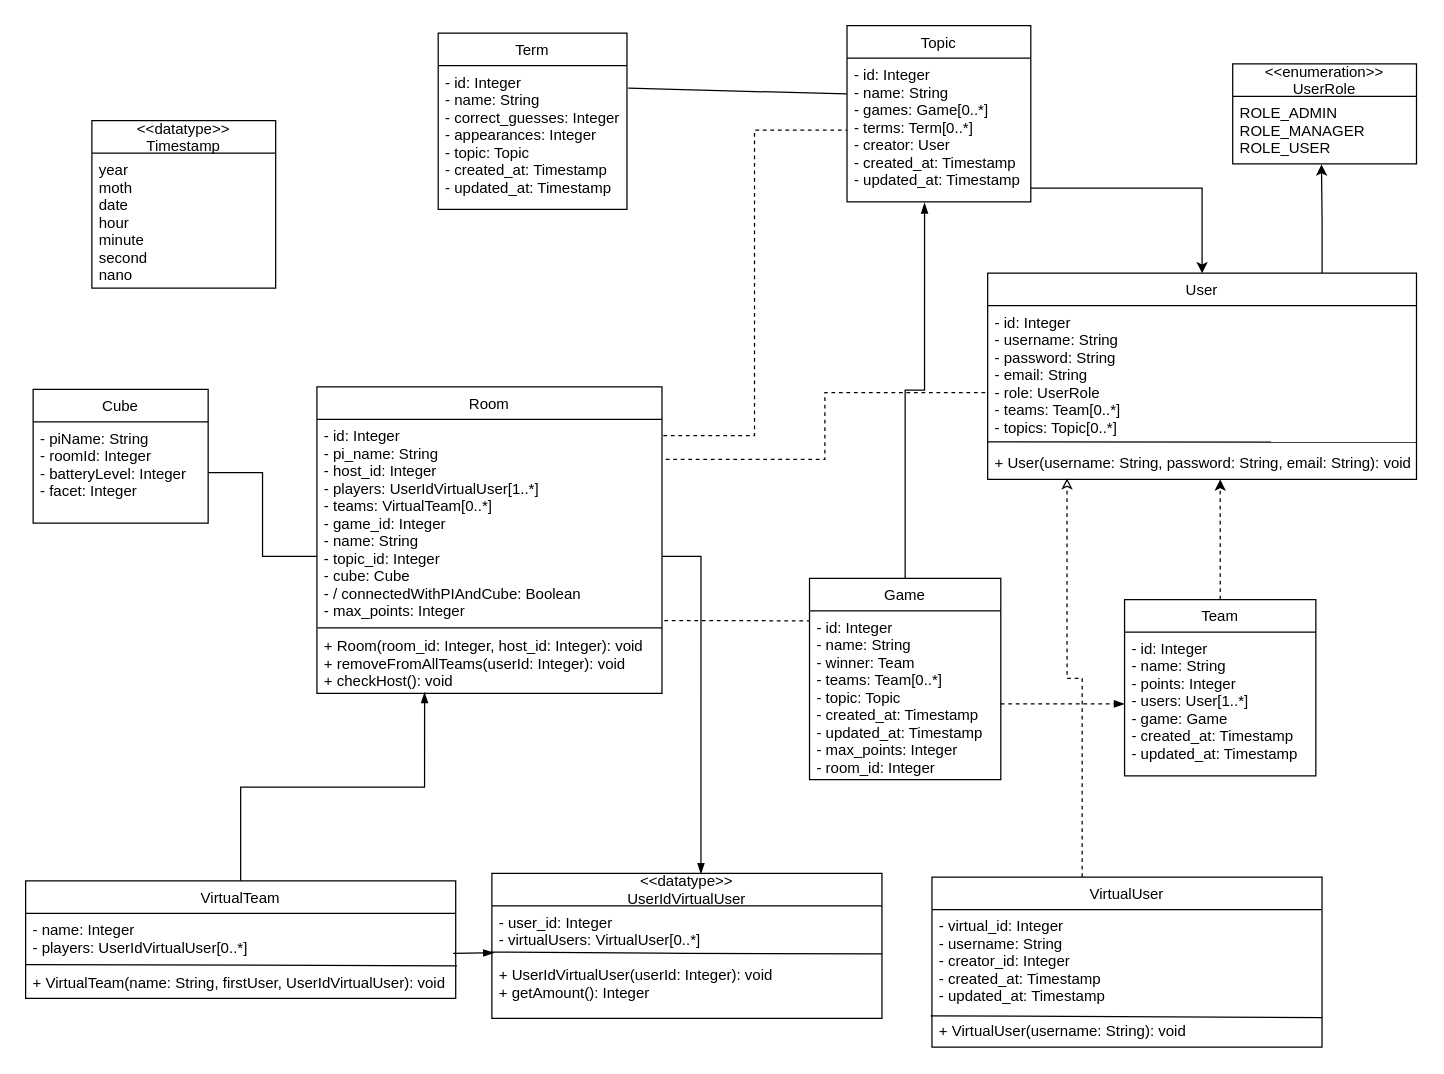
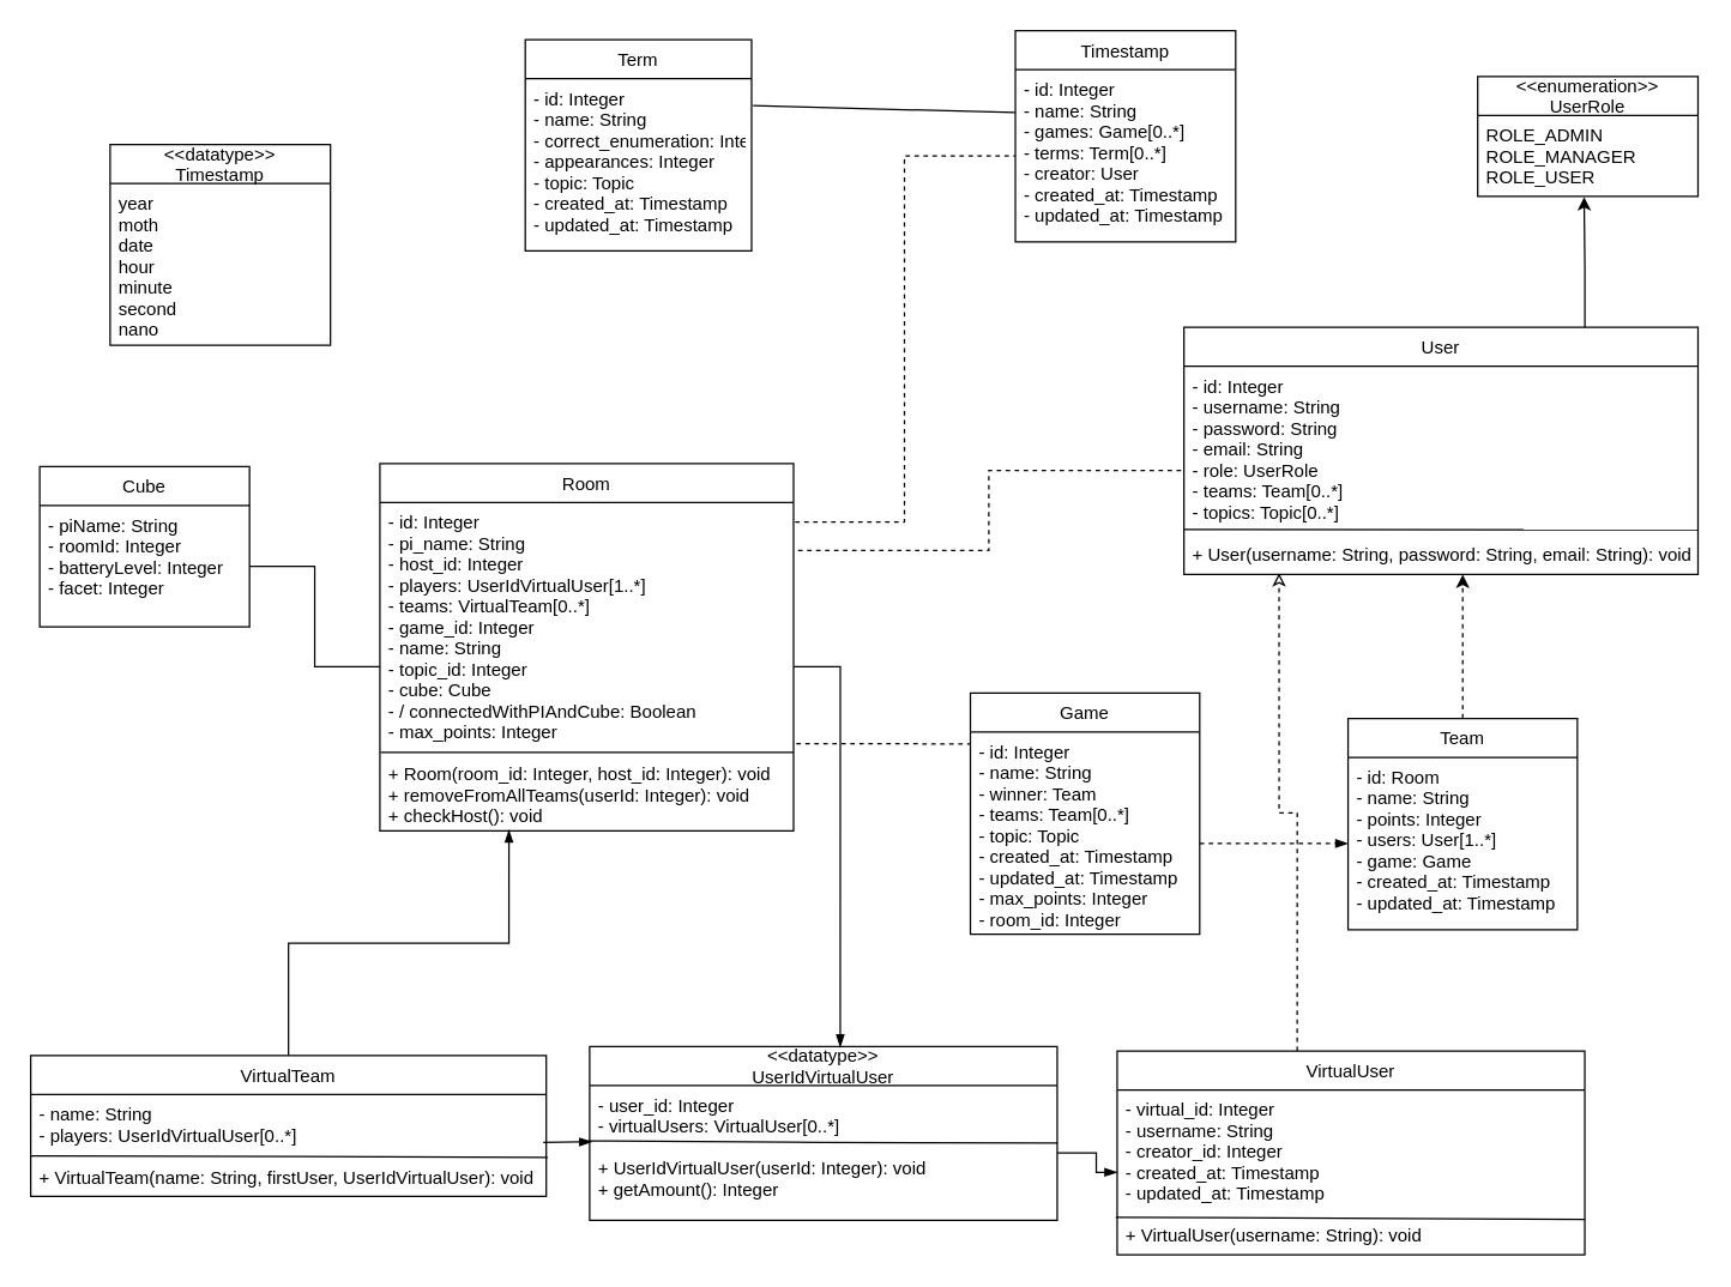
  <mxCell id="0" />
  <mxCell id="1" parent="0" />
  <mxCell id="2" value="Team" style="swimlane;fontStyle=0;childLayout=stackLayout;horizontal=1;startSize=26;fillColor=none;horizontalStack=0;resizeParent=1;resizeParentMax=0;resizeLast=0;collapsible=1;marginBottom=0;" parent="1" vertex="1"><mxGeometry x="899" y="479" width="153" height="141" as="geometry" /></mxCell>
- <mxCell id="3" value="- id: Integer&#10;- name: String&#10;- points: Integer&#10;- users: User[1..*]&#10;- game: Game&#10;- created_at: Timestamp&#10;- updated_at: Timestamp&#10;" style="text;strokeColor=none;fillColor=none;align=left;verticalAlign=top;spacingLeft=4;spacingRight=4;overflow=hidden;rotatable=0;points=[[0,0.5],[1,0.5]];portConstraint=eastwest;" parent="2" vertex="1"><mxGeometry y="26" width="153" height="115" as="geometry" /></mxCell>
+ <mxCell id="3" value="- id: Room&#10;- name: String&#10;- points: Integer&#10;- users: User[1..*]&#10;- game: Game&#10;- created_at: Timestamp&#10;- updated_at: Timestamp&#10;" style="text;strokeColor=none;fillColor=none;align=left;verticalAlign=top;spacingLeft=4;spacingRight=4;overflow=hidden;rotatable=0;points=[[0,0.5],[1,0.5]];portConstraint=eastwest;" parent="2" vertex="1"><mxGeometry y="26" width="153" height="115" as="geometry" /></mxCell>
  <mxCell id="4" value="User" style="swimlane;fontStyle=0;childLayout=stackLayout;horizontal=1;startSize=26;fillColor=none;horizontalStack=0;resizeParent=1;resizeParentMax=0;resizeLast=0;collapsible=1;marginBottom=0;" parent="1" vertex="1"><mxGeometry x="789.5" y="218" width="343" height="165" as="geometry" /></mxCell>
  <mxCell id="5" value="- id: Integer&#10;- username: String&#10;- password: String&#10;- email: String&#10;- role: UserRole&#10;- teams: Team[0..*]&#10;- topics: Topic[0..*]&#10;&#10;+ User(username: String, password: String, email: String): void" style="text;strokeColor=none;fillColor=none;align=left;verticalAlign=top;spacingLeft=4;spacingRight=4;overflow=hidden;rotatable=0;points=[[0,0.5],[1,0.5]];portConstraint=eastwest;" parent="4" vertex="1"><mxGeometry y="26" width="343" height="139" as="geometry" /></mxCell>
  <mxCell id="6" value="" style="endArrow=none;html=1;exitX=0.002;exitY=0.693;exitDx=0;exitDy=0;exitPerimeter=0;entryX=1.001;entryY=0.785;entryDx=0;entryDy=0;entryPerimeter=0;" parent="4" target="5" edge="1"><mxGeometry width="50" height="50" relative="1" as="geometry"><mxPoint x="0.002" y="134.997" as="sourcePoint" /><mxPoint x="171" y="135" as="targetPoint" /></mxGeometry></mxCell>
  <mxCell id="7" value="Room" style="swimlane;fontStyle=0;childLayout=stackLayout;horizontal=1;startSize=26;fillColor=none;horizontalStack=0;resizeParent=1;resizeParentMax=0;resizeLast=0;collapsible=1;marginBottom=0;" parent="1" vertex="1"><mxGeometry x="253" y="309" width="276" height="245" as="geometry" /></mxCell>
  <mxCell id="8" value="- id: Integer&#10;- pi_name: String&#10;- host_id: Integer&#10;- players: UserIdVirtualUser[1..*]&#10;- teams: VirtualTeam[0..*]&#10;- game_id: Integer&#10;- name: String&#10;- topic_id: Integer&#10;- cube: Cube&#10;- / connectedWithPIAndCube: Boolean&#10;- max_points: Integer&#10;&#10;+ Room(room_id: Integer, host_id: Integer): void&#10;+ removeFromAllTeams(userId: Integer): void&#10;+ checkHost(): void&#10;&#10;" style="text;strokeColor=none;fillColor=none;align=left;verticalAlign=top;spacingLeft=4;spacingRight=4;overflow=hidden;rotatable=0;points=[[0,0.5],[1,0.5]];portConstraint=eastwest;" parent="7" vertex="1"><mxGeometry y="26" width="276" height="219" as="geometry" /></mxCell>
  <mxCell id="9" value="" style="endArrow=none;html=1;exitX=0.002;exitY=0.693;exitDx=0;exitDy=0;exitPerimeter=0;entryX=1;entryY=0.693;entryDx=0;entryDy=0;entryPerimeter=0;" parent="7" edge="1"><mxGeometry width="50" height="50" relative="1" as="geometry"><mxPoint x="0.552" y="192.767" as="sourcePoint" /><mxPoint x="276" y="192.767" as="targetPoint" /></mxGeometry></mxCell>
- <mxCell id="10" value="Topic" style="swimlane;fontStyle=0;childLayout=stackLayout;horizontal=1;startSize=26;fillColor=none;horizontalStack=0;resizeParent=1;resizeParentMax=0;resizeLast=0;collapsible=1;marginBottom=0;" parent="1" vertex="1"><mxGeometry x="677" y="20" width="147" height="141" as="geometry" /></mxCell>
+ <mxCell id="10" value="Timestamp" style="swimlane;fontStyle=0;childLayout=stackLayout;horizontal=1;startSize=26;fillColor=none;horizontalStack=0;resizeParent=1;resizeParentMax=0;resizeLast=0;collapsible=1;marginBottom=0;" parent="1" vertex="1"><mxGeometry x="677" y="20" width="147" height="141" as="geometry" /></mxCell>
  <mxCell id="11" value="- id: Integer&#10;- name: String&#10;- games: Game[0..*]&#10;- terms: Term[0..*]&#10;- creator: User&#10;- created_at: Timestamp&#10;- updated_at: Timestamp&#10;" style="text;strokeColor=none;fillColor=none;align=left;verticalAlign=top;spacingLeft=4;spacingRight=4;overflow=hidden;rotatable=0;points=[[0,0.5],[1,0.5]];portConstraint=eastwest;" parent="10" vertex="1"><mxGeometry y="26" width="147" height="115" as="geometry" /></mxCell>
  <mxCell id="12" value="Cube" style="swimlane;fontStyle=0;childLayout=stackLayout;horizontal=1;startSize=26;fillColor=none;horizontalStack=0;resizeParent=1;resizeParentMax=0;resizeLast=0;collapsible=1;marginBottom=0;" parent="1" vertex="1"><mxGeometry x="26" y="311" width="140" height="107" as="geometry" /></mxCell>
  <mxCell id="13" value="- piName: String&#10;- roomId: Integer&#10;- batteryLevel: Integer&#10;- facet: Integer&#10;" style="text;strokeColor=none;fillColor=none;align=left;verticalAlign=top;spacingLeft=4;spacingRight=4;overflow=hidden;rotatable=0;points=[[0,0.5],[1,0.5]];portConstraint=eastwest;" parent="12" vertex="1"><mxGeometry y="26" width="140" height="81" as="geometry" /></mxCell>
  <mxCell id="14" value="Term" style="swimlane;fontStyle=0;childLayout=stackLayout;horizontal=1;startSize=26;fillColor=none;horizontalStack=0;resizeParent=1;resizeParentMax=0;resizeLast=0;collapsible=1;marginBottom=0;" parent="1" vertex="1"><mxGeometry x="350" y="26" width="151" height="141" as="geometry" /></mxCell>
- <mxCell id="15" value="- id: Integer&#10;- name: String&#10;- correct_guesses: Integer&#10;- appearances: Integer&#10;- topic: Topic&#10;- created_at: Timestamp&#10;- updated_at: Timestamp" style="text;strokeColor=none;fillColor=none;align=left;verticalAlign=top;spacingLeft=4;spacingRight=4;overflow=hidden;rotatable=0;points=[[0,0.5],[1,0.5]];portConstraint=eastwest;" parent="14" vertex="1"><mxGeometry y="26" width="151" height="115" as="geometry" /></mxCell>
- <mxCell id="16" style="edgeStyle=orthogonalEdgeStyle;rounded=0;orthogonalLoop=1;jettySize=auto;html=1;entryX=0.422;entryY=1.007;entryDx=0;entryDy=0;entryPerimeter=0;endArrow=blockThin;endFill=1;" parent="1" source="17" target="11" edge="1"><mxGeometry relative="1" as="geometry" /></mxCell>
+ <mxCell id="15" value="- id: Integer&#10;- name: String&#10;- correct_enumeration: Integer&#10;- appearances: Integer&#10;- topic: Topic&#10;- created_at: Timestamp&#10;- updated_at: Timestamp" style="text;strokeColor=none;fillColor=none;align=left;verticalAlign=top;spacingLeft=4;spacingRight=4;overflow=hidden;rotatable=0;points=[[0,0.5],[1,0.5]];portConstraint=eastwest;" parent="14" vertex="1"><mxGeometry y="26" width="151" height="115" as="geometry" /></mxCell>
  <mxCell id="17" value="Game" style="swimlane;fontStyle=0;childLayout=stackLayout;horizontal=1;startSize=26;fillColor=none;horizontalStack=0;resizeParent=1;resizeParentMax=0;resizeLast=0;collapsible=1;marginBottom=0;" parent="1" vertex="1"><mxGeometry x="647" y="462" width="153" height="161" as="geometry" /></mxCell>
  <mxCell id="18" value="- id: Integer&#10;- name: String&#10;- winner: Team&#10;- teams: Team[0..*]&#10;- topic: Topic&#10;- created_at: Timestamp&#10;- updated_at: Timestamp&#10;- max_points: Integer&#10;- room_id: Integer" style="text;strokeColor=none;fillColor=none;align=left;verticalAlign=top;spacingLeft=4;spacingRight=4;overflow=hidden;rotatable=0;points=[[0,0.5],[1,0.5]];portConstraint=eastwest;" parent="17" vertex="1"><mxGeometry y="26" width="153" height="135" as="geometry" /></mxCell>
  <mxCell id="19" value="&lt;&lt;enumeration&gt;&gt;&#10;UserRole" style="swimlane;fontStyle=0;childLayout=stackLayout;horizontal=1;startSize=26;fillColor=none;horizontalStack=0;resizeParent=1;resizeParentMax=0;resizeLast=0;collapsible=1;marginBottom=0;" parent="1" vertex="1"><mxGeometry x="985.5" y="50.5" width="147" height="80" as="geometry" /></mxCell>
  <mxCell id="20" value="ROLE_ADMIN&#10;ROLE_MANAGER&#10;ROLE_USER" style="text;strokeColor=none;fillColor=none;align=left;verticalAlign=top;spacingLeft=4;spacingRight=4;overflow=hidden;rotatable=0;points=[[0,0.5],[1,0.5]];portConstraint=eastwest;" parent="19" vertex="1"><mxGeometry y="26" width="147" height="54" as="geometry" /></mxCell>
  <mxCell id="21" style="edgeStyle=orthogonalEdgeStyle;rounded=0;orthogonalLoop=1;jettySize=auto;html=1;entryX=0.483;entryY=1.009;entryDx=0;entryDy=0;entryPerimeter=0;" parent="1" edge="1" target="20"><mxGeometry relative="1" as="geometry"><mxPoint x="1059" y="216" as="targetPoint" /><Array as="points"><mxPoint x="1057" y="218" /><mxPoint x="1057" y="178" /><mxPoint x="1056" y="178" /></Array><mxPoint x="1057" y="218" as="sourcePoint" /></mxGeometry></mxCell>
  <mxCell id="22" value="&lt;&lt;datatype&gt;&gt;&#10;Timestamp" style="swimlane;fontStyle=0;childLayout=stackLayout;horizontal=1;startSize=26;fillColor=none;horizontalStack=0;resizeParent=1;resizeParentMax=0;resizeLast=0;collapsible=1;marginBottom=0;" parent="1" vertex="1"><mxGeometry x="73" y="96" width="147" height="134" as="geometry" /></mxCell>
  <mxCell id="23" value="year&#10;moth&#10;date&#10;hour&#10;minute&#10;second&#10;nano" style="text;strokeColor=none;fillColor=none;align=left;verticalAlign=top;spacingLeft=4;spacingRight=4;overflow=hidden;rotatable=0;points=[[0,0.5],[1,0.5]];portConstraint=eastwest;" parent="22" vertex="1"><mxGeometry y="26" width="147" height="108" as="geometry" /></mxCell>
  <mxCell id="24" style="edgeStyle=orthogonalEdgeStyle;rounded=0;orthogonalLoop=1;jettySize=auto;html=1;entryX=0.312;entryY=0.997;entryDx=0;entryDy=0;entryPerimeter=0;endArrow=blockThin;endFill=1;" parent="1" source="25" target="8" edge="1"><mxGeometry relative="1" as="geometry" /></mxCell>
  <mxCell id="25" value="VirtualTeam" style="swimlane;fontStyle=0;childLayout=stackLayout;horizontal=1;startSize=26;fillColor=none;horizontalStack=0;resizeParent=1;resizeParentMax=0;resizeLast=0;collapsible=1;marginBottom=0;" parent="1" vertex="1"><mxGeometry x="20" y="704" width="344" height="94" as="geometry" /></mxCell>
- <mxCell id="26" value="- name: Integer&#10;- players: UserIdVirtualUser[0..*]&#10;&#10;+ VirtualTeam(name: String, firstUser, UserIdVirtualUser): void" style="text;strokeColor=none;fillColor=none;align=left;verticalAlign=top;spacingLeft=4;spacingRight=4;overflow=hidden;rotatable=0;points=[[0,0.5],[1,0.5]];portConstraint=eastwest;" parent="25" vertex="1"><mxGeometry y="26" width="344" height="68" as="geometry" /></mxCell>
+ <mxCell id="26" value="- name: String&#10;- players: UserIdVirtualUser[0..*]&#10;&#10;+ VirtualTeam(name: String, firstUser, UserIdVirtualUser): void" style="text;strokeColor=none;fillColor=none;align=left;verticalAlign=top;spacingLeft=4;spacingRight=4;overflow=hidden;rotatable=0;points=[[0,0.5],[1,0.5]];portConstraint=eastwest;" parent="25" vertex="1"><mxGeometry y="26" width="344" height="68" as="geometry" /></mxCell>
  <mxCell id="27" value="" style="endArrow=none;html=1;exitX=0;exitY=0.5;exitDx=0;exitDy=0;" parent="25" edge="1"><mxGeometry width="50" height="50" relative="1" as="geometry"><mxPoint y="67.0" as="sourcePoint" /><mxPoint x="345" y="68" as="targetPoint" /></mxGeometry></mxCell>
  <mxCell id="28" value="VirtualUser" style="swimlane;fontStyle=0;childLayout=stackLayout;horizontal=1;startSize=26;fillColor=none;horizontalStack=0;resizeParent=1;resizeParentMax=0;resizeLast=0;collapsible=1;marginBottom=0;" parent="1" vertex="1"><mxGeometry x="744.94" y="701" width="312" height="136" as="geometry" /></mxCell>
  <mxCell id="29" value="- virtual_id: Integer&#10;- username: String&#10;- creator_id: Integer&#10;- created_at: Timestamp&#10;- updated_at: Timestamp&#10;&#10;+ VirtualUser(username: String): void" style="text;strokeColor=none;fillColor=none;align=left;verticalAlign=top;spacingLeft=4;spacingRight=4;overflow=hidden;rotatable=0;points=[[0,0.5],[1,0.5]];portConstraint=eastwest;" parent="28" vertex="1"><mxGeometry y="26" width="312" height="110" as="geometry" /></mxCell>
  <mxCell id="30" value="" style="endArrow=none;html=1;exitX=-0.003;exitY=0.773;exitDx=0;exitDy=0;exitPerimeter=0;entryX=1.001;entryY=0.785;entryDx=0;entryDy=0;entryPerimeter=0;" parent="28" source="29" target="29" edge="1"><mxGeometry width="50" height="50" relative="1" as="geometry"><mxPoint x="0.002" y="134.997" as="sourcePoint" /><mxPoint x="171" y="135" as="targetPoint" /></mxGeometry></mxCell>
  <mxCell id="31" value="&lt;&lt;datatype&gt;&gt;&#10;UserIdVirtualUser" style="swimlane;fontStyle=0;childLayout=stackLayout;horizontal=1;startSize=26;fillColor=none;horizontalStack=0;resizeParent=1;resizeParentMax=0;resizeLast=0;collapsible=1;marginBottom=0;" parent="1" vertex="1"><mxGeometry x="392.94" y="698" width="312" height="116" as="geometry" /></mxCell>
  <mxCell id="32" value="" style="endArrow=none;html=1;exitX=-0.003;exitY=0.773;exitDx=0;exitDy=0;exitPerimeter=0;entryX=1.001;entryY=0.785;entryDx=0;entryDy=0;entryPerimeter=0;" parent="31" edge="1"><mxGeometry width="50" height="50" relative="1" as="geometry"><mxPoint x="-0.936" y="63.03" as="sourcePoint" /><mxPoint x="312.312" y="64.35" as="targetPoint" /><Array as="points"><mxPoint x="144" y="64" /></Array></mxGeometry></mxCell>
  <mxCell id="33" value="- user_id: Integer&#10;- virtualUsers: VirtualUser[0..*]&#10;&#10;+ UserIdVirtualUser(userId: Integer): void&#10;+ getAmount(): Integer" style="text;strokeColor=none;fillColor=none;align=left;verticalAlign=top;spacingLeft=4;spacingRight=4;overflow=hidden;rotatable=0;points=[[0,0.5],[1,0.5]];portConstraint=eastwest;" parent="31" vertex="1"><mxGeometry y="26" width="312" height="90" as="geometry" /></mxCell>
  <mxCell id="34" style="edgeStyle=orthogonalEdgeStyle;rounded=0;orthogonalLoop=1;jettySize=auto;html=1;exitX=0.5;exitY=0;exitDx=0;exitDy=0;dashed=1;" parent="1" source="2" target="5" edge="1"><mxGeometry relative="1" as="geometry"><mxPoint x="976" y="473" as="sourcePoint" /><Array as="points"><mxPoint x="976" y="431" /><mxPoint x="976" y="314" /></Array></mxGeometry></mxCell>
- <mxCell id="35" style="edgeStyle=orthogonalEdgeStyle;rounded=0;orthogonalLoop=1;jettySize=auto;html=1;" parent="1" source="11" target="4" edge="1"><mxGeometry relative="1" as="geometry"><Array as="points"><mxPoint x="961" y="150" /></Array></mxGeometry></mxCell>
  <mxCell id="36" value="" style="endArrow=none;html=1;exitX=-0.001;exitY=0.249;exitDx=0;exitDy=0;exitPerimeter=0;" parent="1" source="11" edge="1"><mxGeometry width="50" height="50" relative="1" as="geometry"><mxPoint x="1052" y="-69" as="sourcePoint" /><mxPoint x="502" y="70" as="targetPoint" /></mxGeometry></mxCell>
  <mxCell id="37" style="edgeStyle=orthogonalEdgeStyle;rounded=0;orthogonalLoop=1;jettySize=auto;html=1;endArrow=none;endFill=0;" parent="1" source="8" target="13" edge="1"><mxGeometry relative="1" as="geometry" /></mxCell>
  <mxCell id="38" style="edgeStyle=orthogonalEdgeStyle;rounded=0;orthogonalLoop=1;jettySize=auto;html=1;entryX=0;entryY=0.5;entryDx=0;entryDy=0;endArrow=blockThin;endFill=1;dashed=1;" parent="1" source="18" target="3" edge="1"><mxGeometry relative="1" as="geometry"><Array as="points"><mxPoint x="842" y="563" /></Array></mxGeometry></mxCell>
  <mxCell id="39" style="edgeStyle=orthogonalEdgeStyle;rounded=0;orthogonalLoop=1;jettySize=auto;html=1;entryX=0.005;entryY=0.418;entryDx=0;entryDy=0;entryPerimeter=0;endArrow=blockThin;endFill=1;" parent="1" target="33" edge="1"><mxGeometry relative="1" as="geometry"><Array as="points"><mxPoint x="362" y="762" /></Array><mxPoint x="362" y="762" as="sourcePoint" /></mxGeometry></mxCell>
+ <mxCell id="40" style="edgeStyle=orthogonalEdgeStyle;rounded=0;orthogonalLoop=1;jettySize=auto;html=1;entryX=0;entryY=0.5;entryDx=0;entryDy=0;endArrow=blockThin;endFill=1;" parent="1" source="33" target="29" edge="1"><mxGeometry relative="1" as="geometry"><Array as="points"><mxPoint x="731" y="769" /><mxPoint x="731" y="782" /></Array></mxGeometry></mxCell>
  <mxCell id="41" style="edgeStyle=orthogonalEdgeStyle;rounded=0;orthogonalLoop=1;jettySize=auto;html=1;endArrow=none;endFill=0;exitX=1.014;exitY=0.735;exitDx=0;exitDy=0;exitPerimeter=0;dashed=1;" parent="1" edge="1"><mxGeometry relative="1" as="geometry"><mxPoint x="530.864" y="495.965" as="sourcePoint" /><mxPoint x="647" y="496" as="targetPoint" /></mxGeometry></mxCell>
  <mxCell id="42" style="edgeStyle=orthogonalEdgeStyle;rounded=0;orthogonalLoop=1;jettySize=auto;html=1;endArrow=none;endFill=0;exitX=1.011;exitY=0.146;exitDx=0;exitDy=0;exitPerimeter=0;dashed=1;" parent="1" source="8" target="5" edge="1"><mxGeometry relative="1" as="geometry"><mxPoint x="540.864" y="505.965" as="sourcePoint" /><mxPoint x="657" y="506" as="targetPoint" /></mxGeometry></mxCell>
  <mxCell id="43" style="edgeStyle=orthogonalEdgeStyle;rounded=0;orthogonalLoop=1;jettySize=auto;html=1;endArrow=none;endFill=0;exitX=1.004;exitY=0.059;exitDx=0;exitDy=0;exitPerimeter=0;dashed=1;entryX=0;entryY=0.5;entryDx=0;entryDy=0;" parent="1" source="8" target="11" edge="1"><mxGeometry relative="1" as="geometry"><mxPoint x="542.036" y="376.974" as="sourcePoint" /><mxPoint x="799.157" y="377.988" as="targetPoint" /></mxGeometry></mxCell>
  <mxCell id="44" style="edgeStyle=orthogonalEdgeStyle;rounded=0;orthogonalLoop=1;jettySize=auto;html=1;endArrow=classic;endFill=0;exitX=0.385;exitY=0;exitDx=0;exitDy=0;exitPerimeter=0;dashed=1;entryX=0.185;entryY=0.993;entryDx=0;entryDy=0;entryPerimeter=0;" parent="1" source="28" target="5" edge="1"><mxGeometry relative="1" as="geometry"><mxPoint x="552.036" y="386.974" as="sourcePoint" /><mxPoint x="809.157" y="387.988" as="targetPoint" /></mxGeometry></mxCell>
  <mxCell id="45" style="edgeStyle=orthogonalEdgeStyle;rounded=0;orthogonalLoop=1;jettySize=auto;html=1;entryX=0.536;entryY=0.004;entryDx=0;entryDy=0;entryPerimeter=0;endArrow=blockThin;endFill=1;" parent="1" source="8" target="31" edge="1"><mxGeometry relative="1" as="geometry" /></mxCell>
